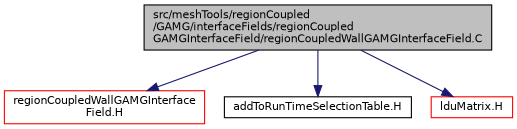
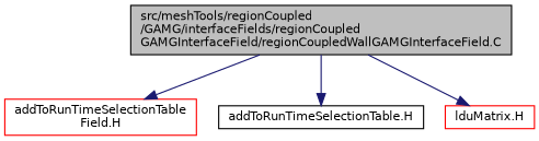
  digraph {
    node [color=black fontname=Helvetica fontsize=10 shape=record]
    edge [color=midnightblue fontname=Helvetica fontsize=10 labelfontname=Helvetica labelfontsize=10 style=solid]
    n1 [fillcolor=grey75 fontcolor=black height=0.2 label="src/meshTools/regionCoupled\l/GAMG/interfaceFields/regionCoupled\lGAMGInterfaceField/regionCoupledWallGAMGInterfaceField.C" style=filled width=0.4]
-   n2 [color=red height=0.2 label="regionCoupledWallGAMGInterface\lField.H" width=0.4]
+   n2 [color=red height=0.2 label="addToRunTimeSelectionTable\lField.H" width=0.4]
    n3 [height=0.2 label="addToRunTimeSelectionTable.H" width=0.4]
    n4 [color=red height=0.2 label="lduMatrix.H" width=0.4]
    n1 -> n2
    n1 -> n3
    n1 -> n4
  }
